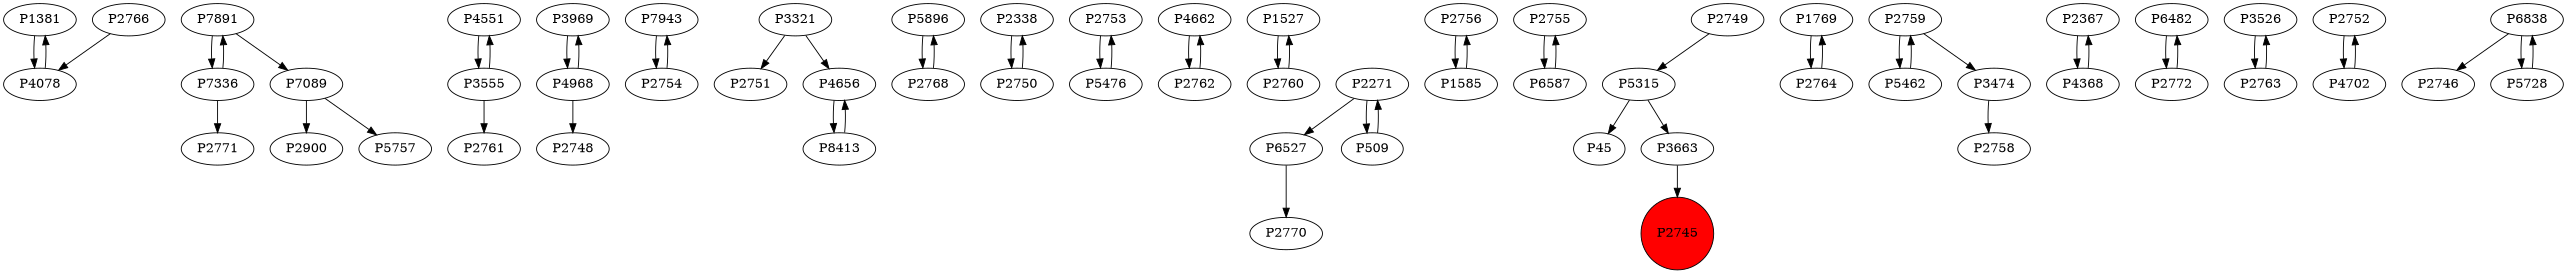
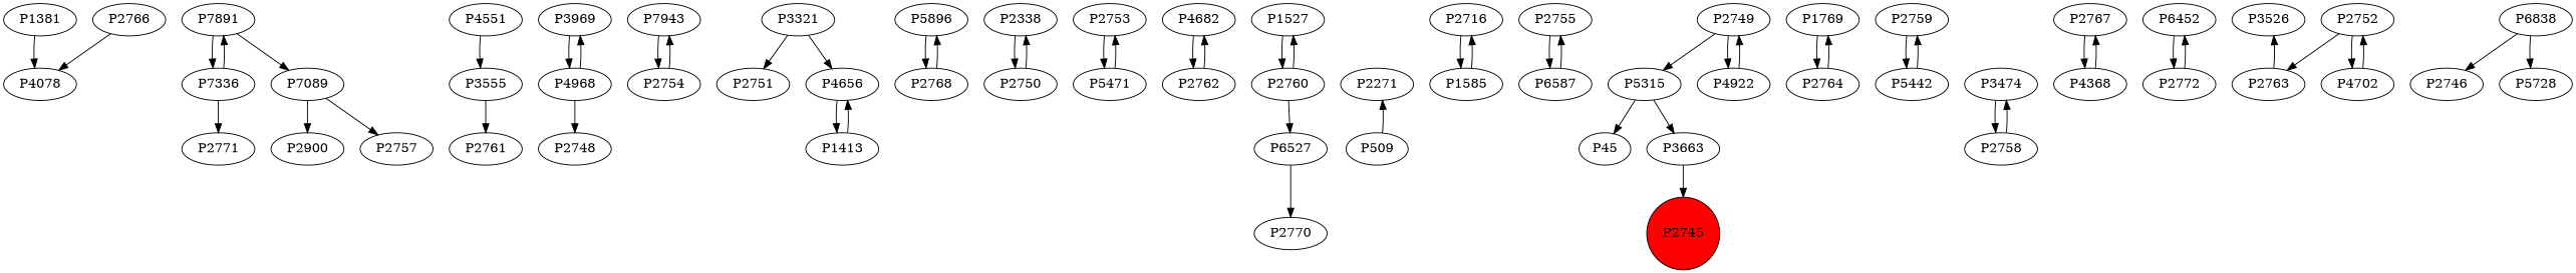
  digraph {
    P1381
    P4078
    P2766
    P7891
    P7336
    P7089
    P2771
    P2900
-   P2757 [label=P5757]
+   P2757
    P4551
    P3555
    P2761
    P3969
    P4968
    P2748
    P7943
    P2754
    P3321
    P2751
    P4656
    P5896
    P2768
    P2338
    P2750
    P2753
-   P5476
-   P4682 [label=P4662]
+   P5476 [label=P5471]
+   P4682
    P2762
    P1527
    P2760
    P2271
    P509
    P6527
    P2770
-   P2756
+   P2756 [label=P2716]
    P1585
    P2755
    P6587
    P5315
    P45
    P3663
    P2745 [fillcolor=red shape=circle style=filled]
-   P1413 [label=P8413]
+   P1413
    P2749
+   P4922
    n46 [label=P1769]
    P2764
    P2759
-   P5462
+   P5462 [label=P5442]
    P2758
    P3474
-   P2767 [label=P2367]
+   P2767
    P4368
-   P6482
+   P6482 [label=P6452]
    P2772
    P3526
    P2763
    P2752
    P4702
    P6838
    P2746
    P5728
    P1381 -> P4078
-   P4078 -> P1381
    P2766 -> P4078
    P7891 -> P7336
    P7891 -> P7089
    P7336 -> P7891
    P7336 -> P2771
    P7089 -> P2900
    P7089 -> P2757
    P4551 -> P3555
-   P3555 -> P4551
    P3555 -> P2761
    P3969 -> P4968
    P4968 -> P3969
    P4968 -> P2748
    P7943 -> P2754
    P2754 -> P7943
    P3321 -> P2751
    P3321 -> P4656
    P4656 -> P1413
    P5896 -> P2768
    P2768 -> P5896
    P2338 -> P2750
    P2750 -> P2338
    P2753 -> P5476
    P5476 -> P2753
    P4682 -> P2762
    P2762 -> P4682
    P1527 -> P2760
    P2760 -> P1527
-   P2271 -> P509
-   P2271 -> P6527
+   P2760 -> P6527
    P509 -> P2271
    P6527 -> P2770
    P2756 -> P1585
    P1585 -> P2756
    P2755 -> P6587
    P6587 -> P2755
    P5315 -> P45
    P5315 -> P3663
    P3663 -> P2745
    P1413 -> P4656
    P2749 -> P5315
+   P2749 -> P4922
+   P4922 -> P2749
    n46 -> P2764
    P2764 -> n46
    P2759 -> P5462
    P5462 -> P2759
-   P2759 -> P3474
+   P2758 -> P3474
    P3474 -> P2758
    P2767 -> P4368
    P4368 -> P2767
    P6482 -> P2772
    P2772 -> P6482
-   P3526 -> P2763
+   P2752 -> P2763
    P2763 -> P3526
    P2752 -> P4702
    P4702 -> P2752
    P6838 -> P2746
    P6838 -> P5728
-   P5728 -> P6838
  }
